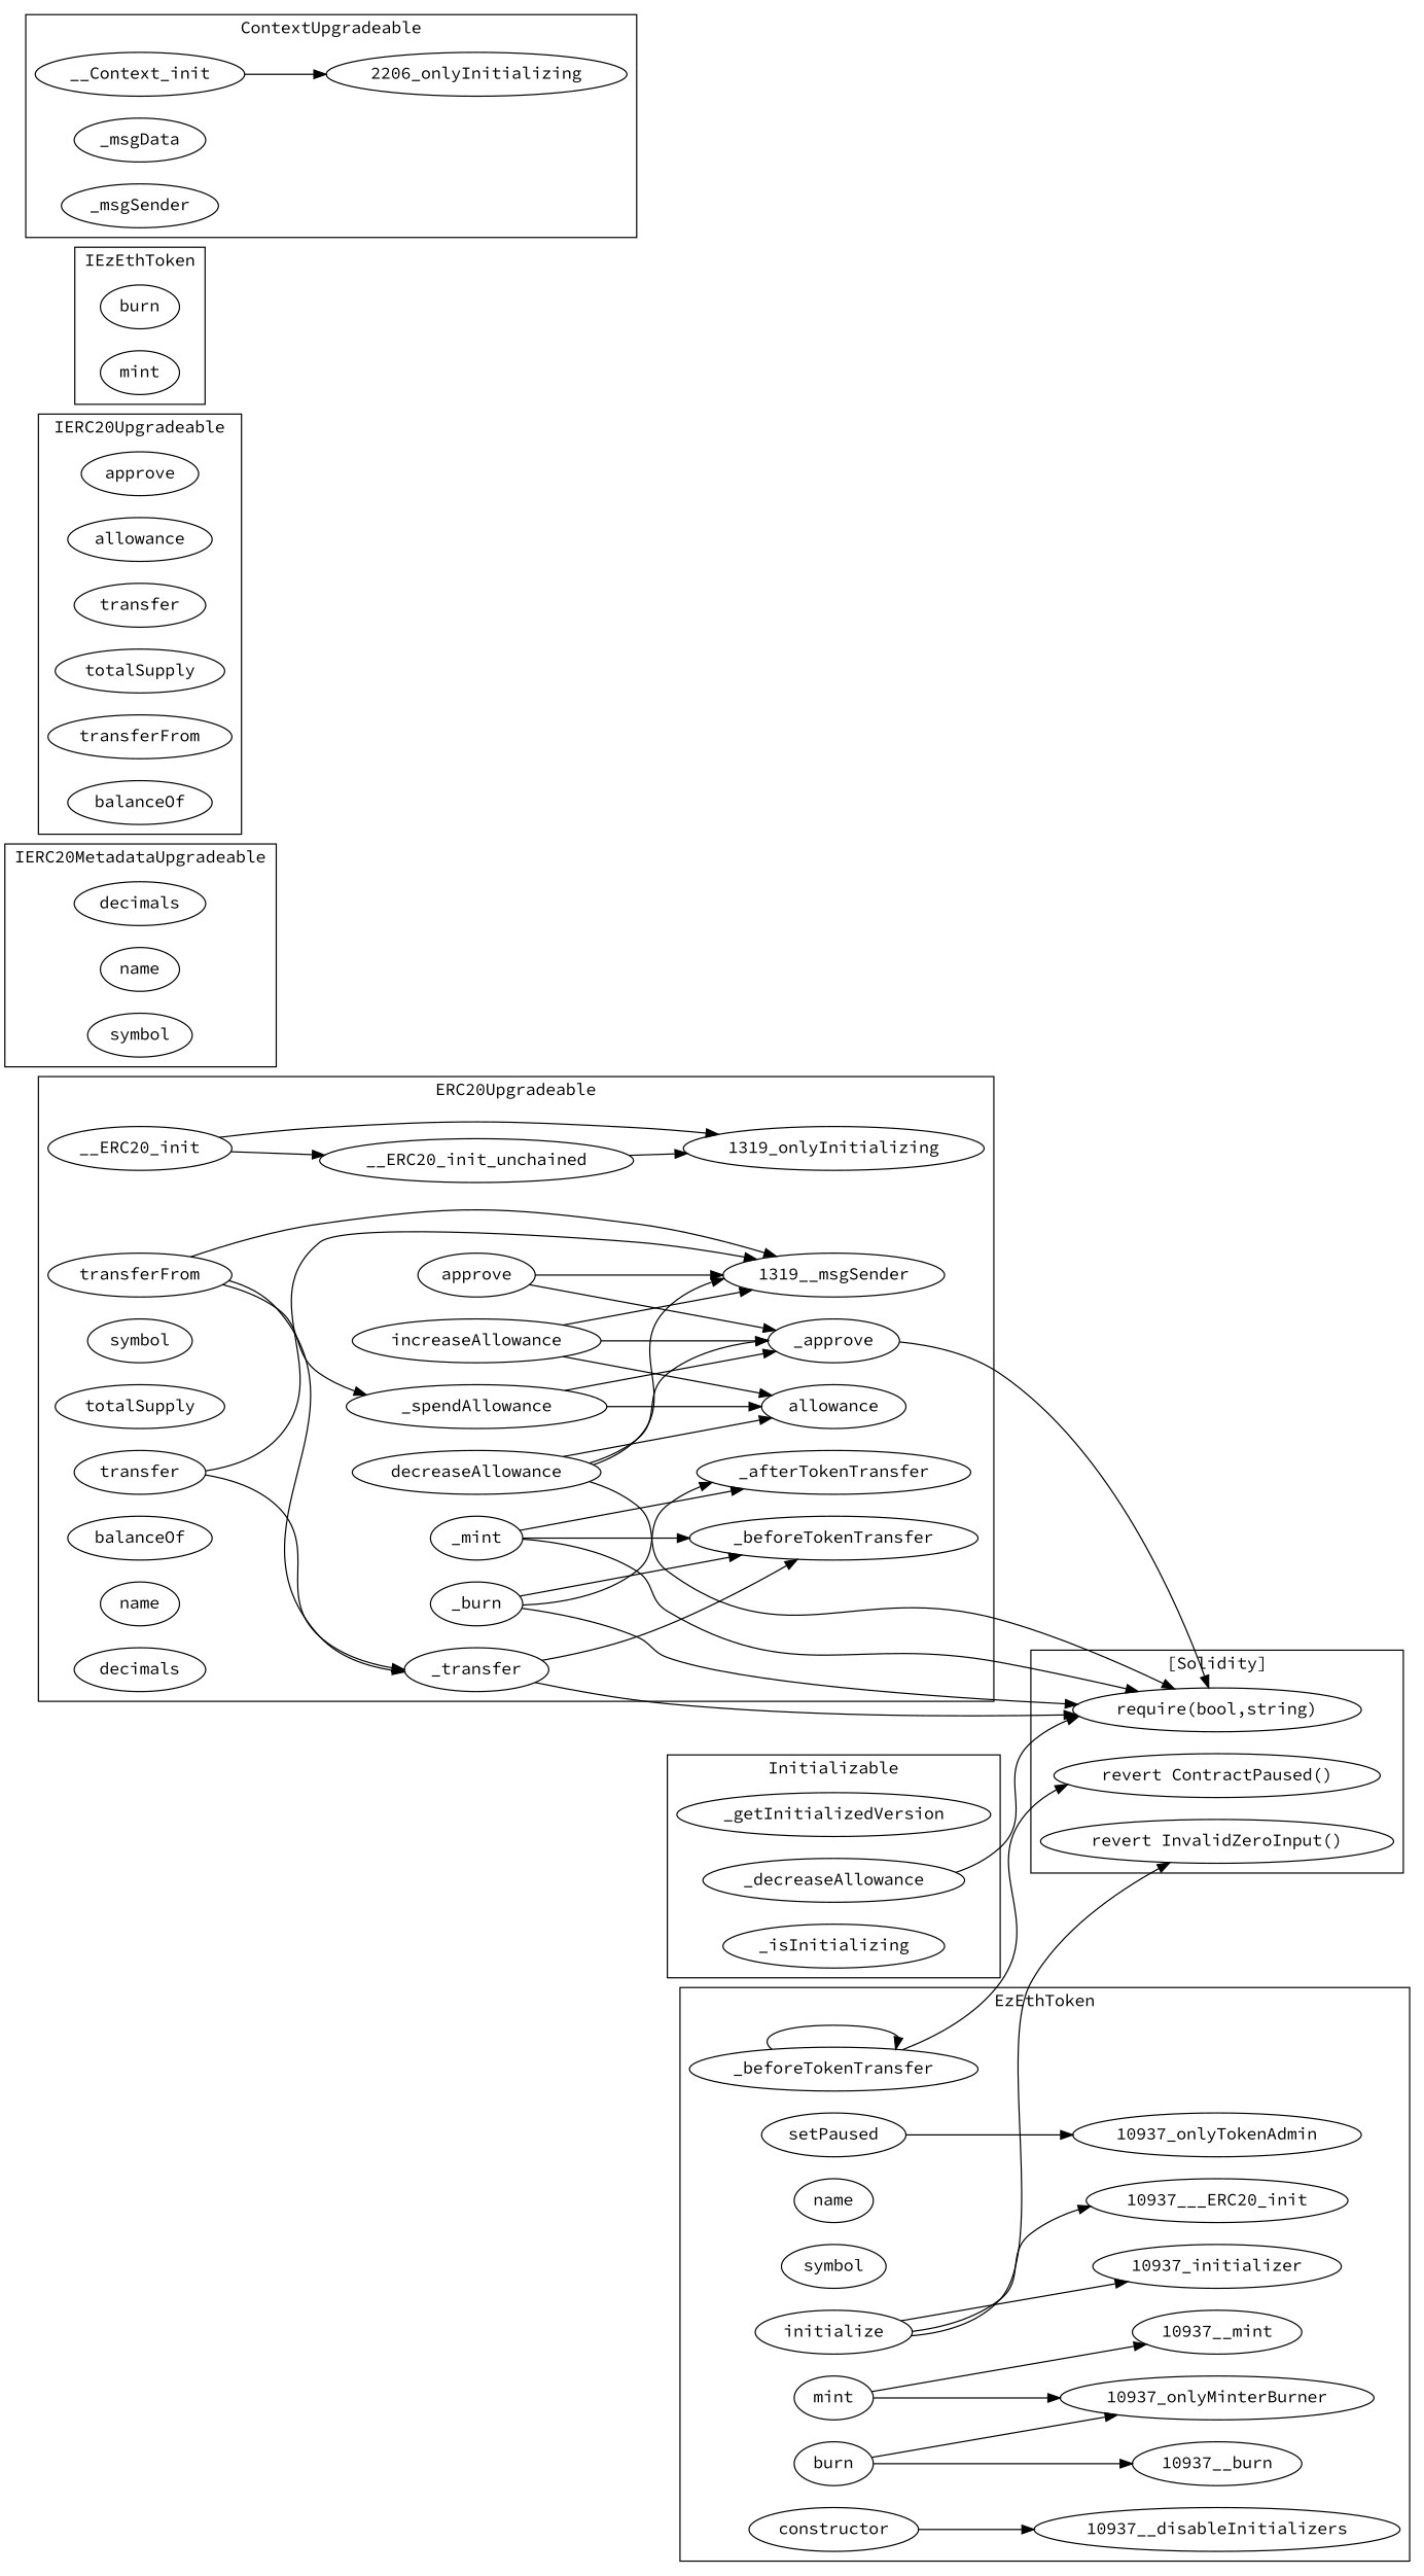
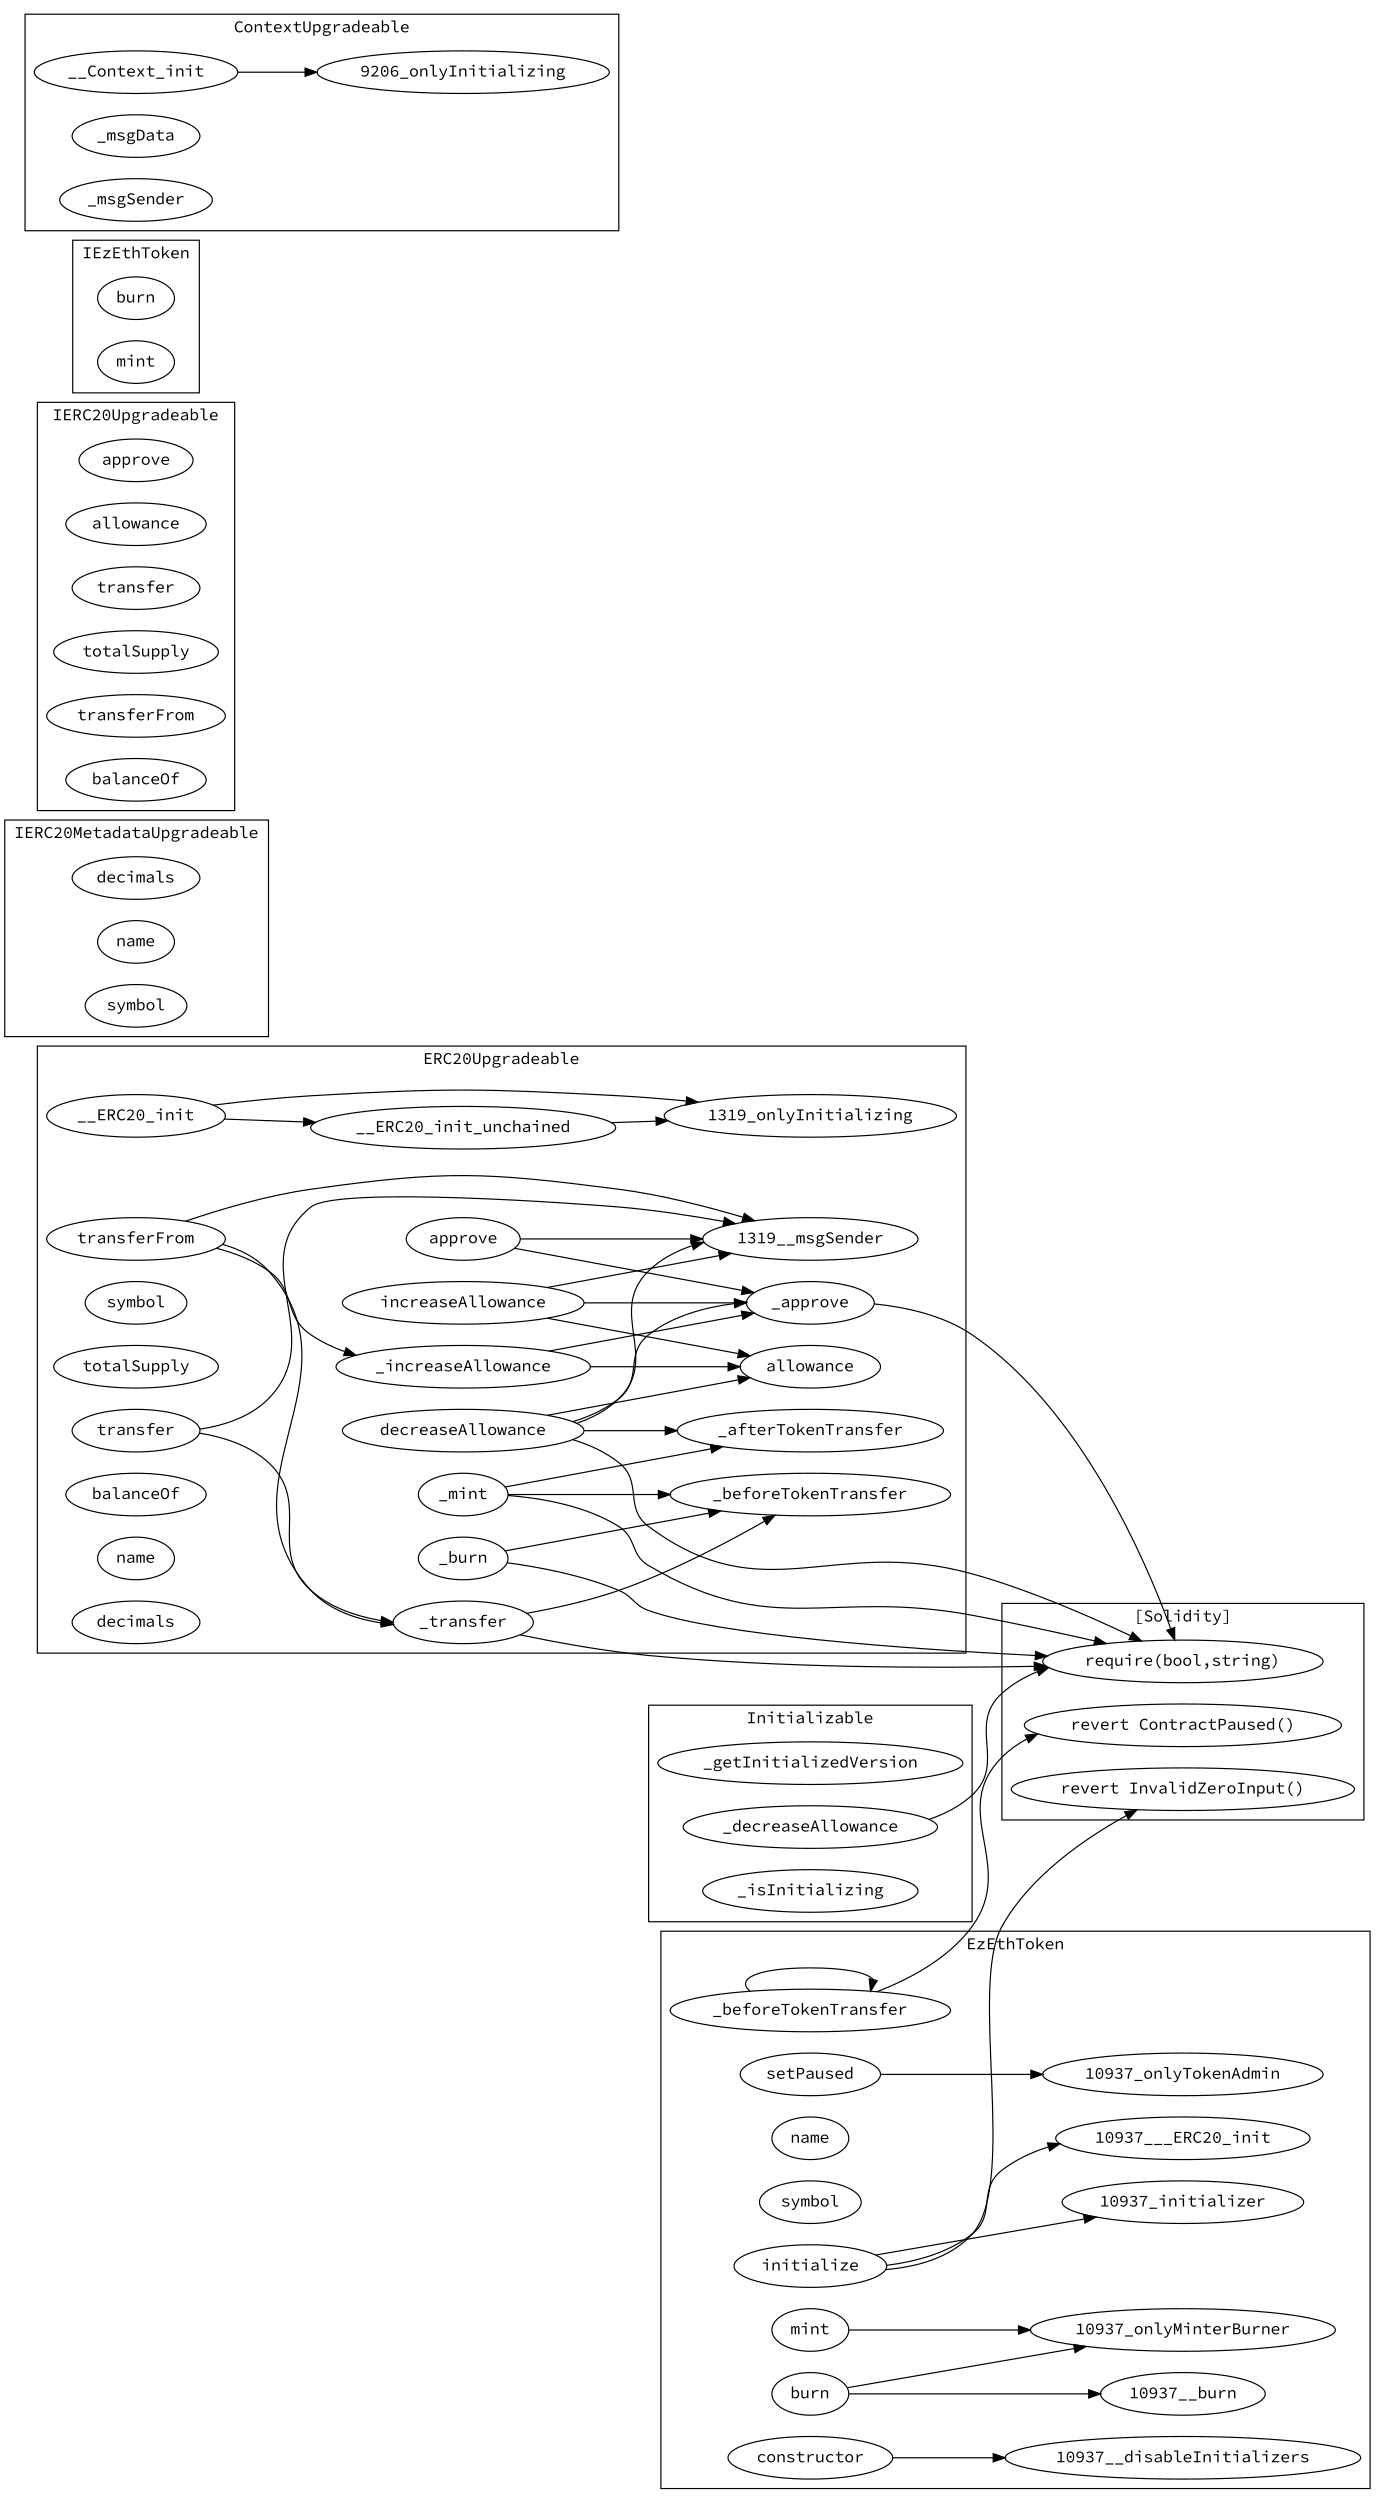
  strict digraph {
    fontname="Source Code Pro"
    rankdir=LR
    node [fontname="Source Code Pro"]
    edge [fontname="Source Code Pro"]
    n1 [label=transfer]
    n2 [label=_transfer]
    "1319__msgSender"
    n4 [label=__ERC20_init]
    n5 [label=__ERC20_init_unchained]
    "1319_onlyInitializing"
    n7 [label=_afterTokenTransfer]
    n8 [label=_beforeTokenTransfer]
    n9 [label=symbol]
    n10 [label=decreaseAllowance]
    n11 [label=allowance]
    n12 [label=_approve]
    n13 [label=increaseAllowance]
    n14 [label=totalSupply]
    n15 [label=transferFrom]
-   n16 [label=_spendAllowance]
+   n16 [label=_increaseAllowance]
    n17 [label=_mint]
    n18 [label=_burn]
    n19 [label=approve]
    n20 [label=balanceOf]
    n21 [label=name]
    n22 [label=decimals]
    n23 [label=decimals]
    n24 [label=name]
    n25 [label=symbol]
    n26 [label=_getInitializedVersion]
    n27 [label=_decreaseAllowance]
    n28 [label=_isInitializing]
    n29 [label=setPaused]
    "10937_onlyTokenAdmin"
    n31 [label=mint]
-   "10937__mint"
    "10937_onlyMinterBurner"
    n34 [label=name]
    n35 [label=symbol]
    n36 [label=initialize]
    "10937_initializer"
    "10937___ERC20_init"
    n39 [label=constructor]
    "10937__disableInitializers"
    n41 [label=burn]
    "10937__burn"
    n43 [label=_beforeTokenTransfer]
    n44 [label=approve]
    n45 [label=allowance]
    n46 [label=transfer]
    n47 [label=totalSupply]
    n48 [label=transferFrom]
    n49 [label=balanceOf]
    n50 [label=burn]
    n51 [label=mint]
    n52 [label=__Context_init]
-   "2206_onlyInitializing"
+   "2206_onlyInitializing" [label="9206_onlyInitializing"]
    n54 [label=_msgData]
    n55 [label=_msgSender]
    "require(bool,string)"
    "revert InvalidZeroInput()"
    "revert ContractPaused()"
    subgraph cluster_1 {
      label=ERC20Upgradeable
      n1
      n2
      "1319__msgSender"
      n4
      n5
      "1319_onlyInitializing"
      n7
      n8
      n9
      n10
      n11
      n12
      n13
      n14
      n15
      n16
      n17
      n18
      n19
      n20
      n21
      n22
    }
    subgraph cluster_2 {
      label=IERC20MetadataUpgradeable
      n23
      n24
      n25
    }
    subgraph cluster_3 {
      label=Initializable
      n26
      n27
      n28
    }
    subgraph cluster_4 {
      label=EzEthToken
      n29
      "10937_onlyTokenAdmin"
      n31
-     "10937__mint"
      "10937_onlyMinterBurner"
      n34
      n35
      n36
      "10937_initializer"
      "10937___ERC20_init"
      n39
      "10937__disableInitializers"
      n41
      "10937__burn"
      n43
    }
    subgraph cluster_5 {
      label=IERC20Upgradeable
      n44
      n45
      n46
      n47
      n48
      n49
    }
    subgraph cluster_6 {
      label=IEzEthToken
      n50
      n51
    }
    subgraph cluster_7 {
      label=ContextUpgradeable
      n52
      "2206_onlyInitializing"
      n54
      n55
    }
    subgraph cluster_8 {
      label="[Solidity]"
      "require(bool,string)"
      "revert InvalidZeroInput()"
      "revert ContractPaused()"
    }
    n1 -> n2
    n1 -> "1319__msgSender"
    n2 -> n8
    n2 -> "require(bool,string)"
    n4 -> n5
    n4 -> "1319_onlyInitializing"
    n5 -> "1319_onlyInitializing"
    n10 -> "1319__msgSender"
    n10 -> n11
    n10 -> n12
    n10 -> "require(bool,string)"
    n12 -> "require(bool,string)"
    n13 -> "1319__msgSender"
    n13 -> n11
    n13 -> n12
    n15 -> n2
    n15 -> "1319__msgSender"
    n15 -> n16
    n16 -> n11
    n16 -> n12
    n17 -> n7
    n17 -> n8
    n17 -> "require(bool,string)"
-   n18 -> n7
+   n10 -> n7
    n18 -> n8
    n18 -> "require(bool,string)"
    n19 -> "1319__msgSender"
    n19 -> n12
    n27 -> "require(bool,string)"
    n29 -> "10937_onlyTokenAdmin"
-   n31 -> "10937__mint"
    n31 -> "10937_onlyMinterBurner"
    n36 -> "10937_initializer"
    n36 -> "10937___ERC20_init"
    n36 -> "revert InvalidZeroInput()"
    n39 -> "10937__disableInitializers"
    n41 -> "10937_onlyMinterBurner"
    n41 -> "10937__burn"
    n43 -> n43
    n43 -> "revert ContractPaused()"
    n52 -> "2206_onlyInitializing"
  }
